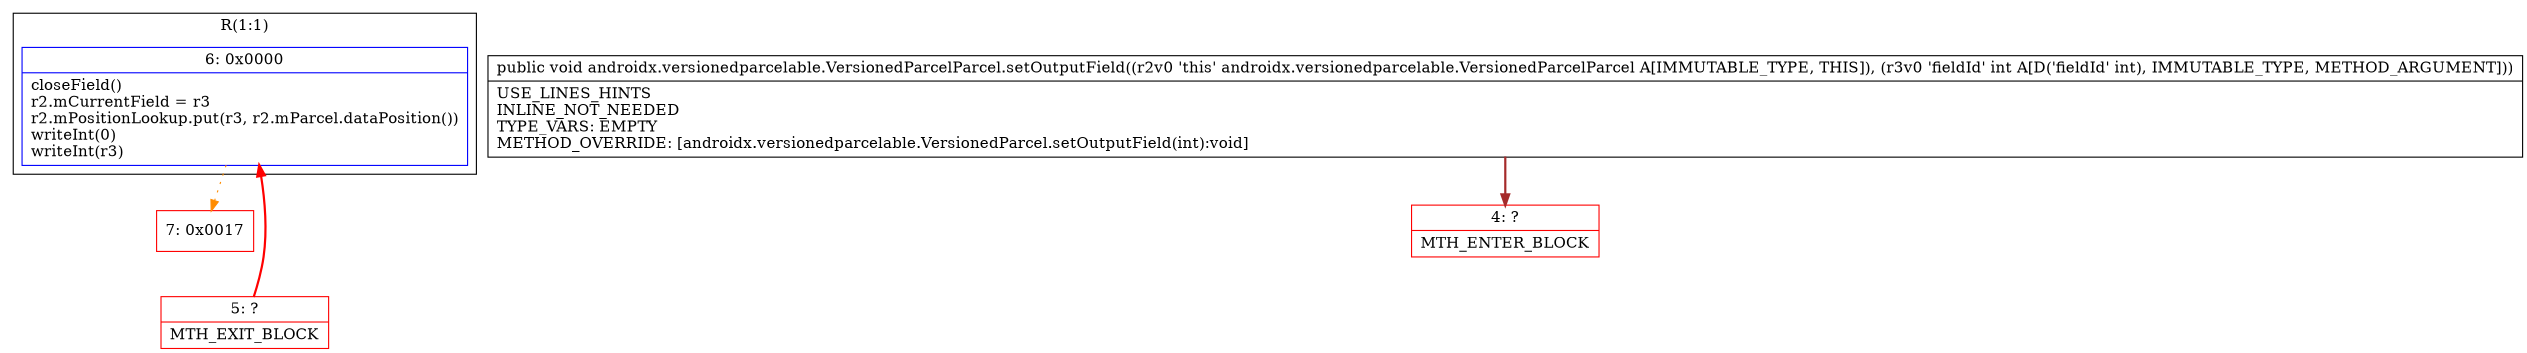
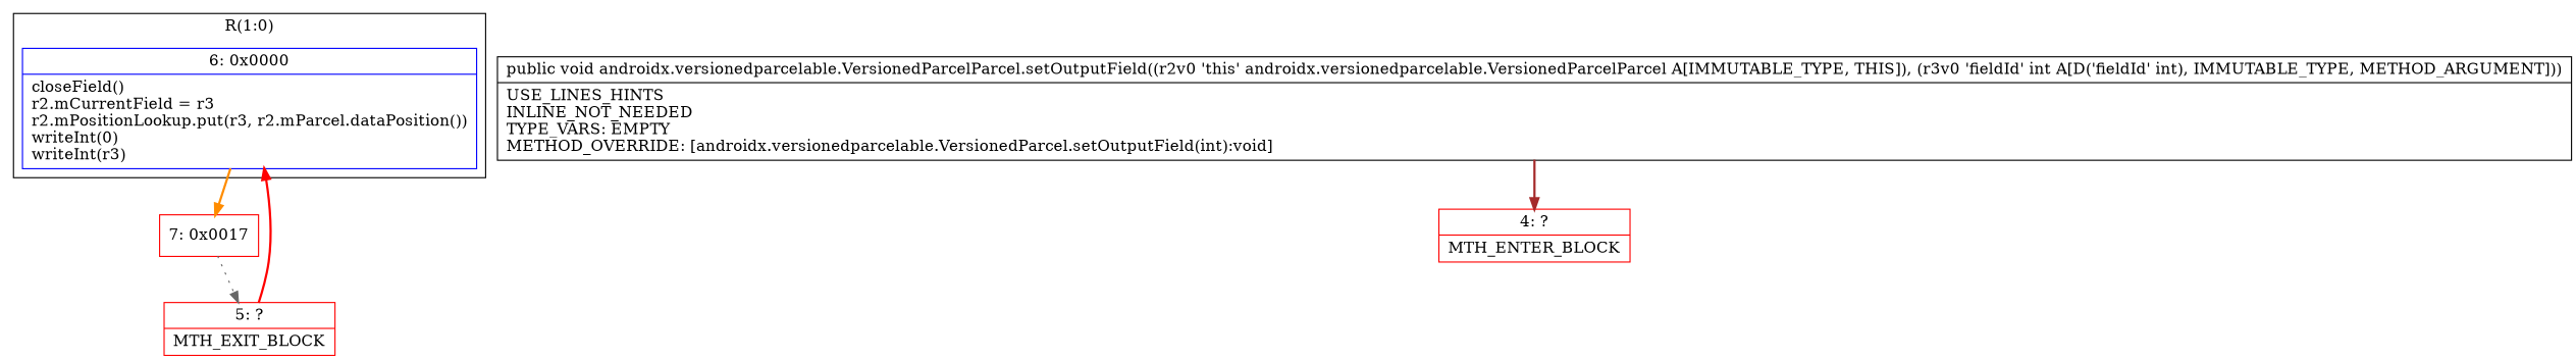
  digraph {
    node [color=red shape=record]
    edge [style=dotted]
    n1 [color=blue label="{6\:\ 0x0000|closeField()\lr2.mCurrentField = r3\lr2.mPositionLookup.put(r3, r2.mParcel.dataPosition())\lwriteInt(0)\lwriteInt(r3)\l}"]
    n2 [label="{7\:\ 0x0017}"]
    n3 [label="{5\:\ ?|MTH_EXIT_BLOCK\l}"]
    n4 [label="{4\:\ ?|MTH_ENTER_BLOCK\l}"]
    n5 [label="{public void androidx.versionedparcelable.VersionedParcelParcel.setOutputField((r2v0 'this' androidx.versionedparcelable.VersionedParcelParcel A[IMMUTABLE_TYPE, THIS]), (r3v0 'fieldId' int A[D('fieldId' int), IMMUTABLE_TYPE, METHOD_ARGUMENT]))  | USE_LINES_HINTS\lINLINE_NOT_NEEDED\lTYPE_VARS: EMPTY\lMETHOD_OVERRIDE: [androidx.versionedparcelable.VersionedParcel.setOutputField(int):void]\l}" color=""]
    subgraph cluster_1 {
-     label="R(1:1)"
+     label="R(1:0)"
      n1
    }
-   n1 -> n2 [color=darkorange]
+   n1 -> n2 [color=darkorange style=bold]
+   n2 -> n3 [color=gray40]
    n3 -> n1 [color=red style=bold]
    n5 -> n4 [color=brown style=bold]
  }
